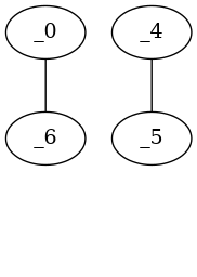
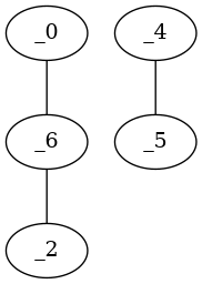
  graph {
    _0 [x=0.61693 y=0.745147]
    n2 [label=_6 x=1.4273 y=2.43668]
+   _2 [x=2.31121 y=0.59136]
    _4 [x=2.12 y=1.49]
    _5 [x=2.20409 y=0.00996768]
    _0 -- n2
+   n2 -- _2
    _4 -- _5
  }
